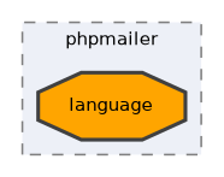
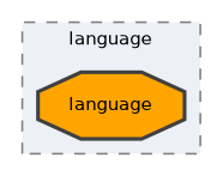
  digraph {
    compound=true
    n1 [color=grey25 fillcolor=orange fontname=Helvetica fontsize=10 label=language shape=octagon style="filled,bold,"]
    subgraph cluster_1 {
      bgcolor="#edf0f7"
      fontname=Helvetica
      fontsize=10
-     label=phpmailer
+     label=language
      pencolor=grey50
      style="filled,dashed,"
      n1
    }
  }
